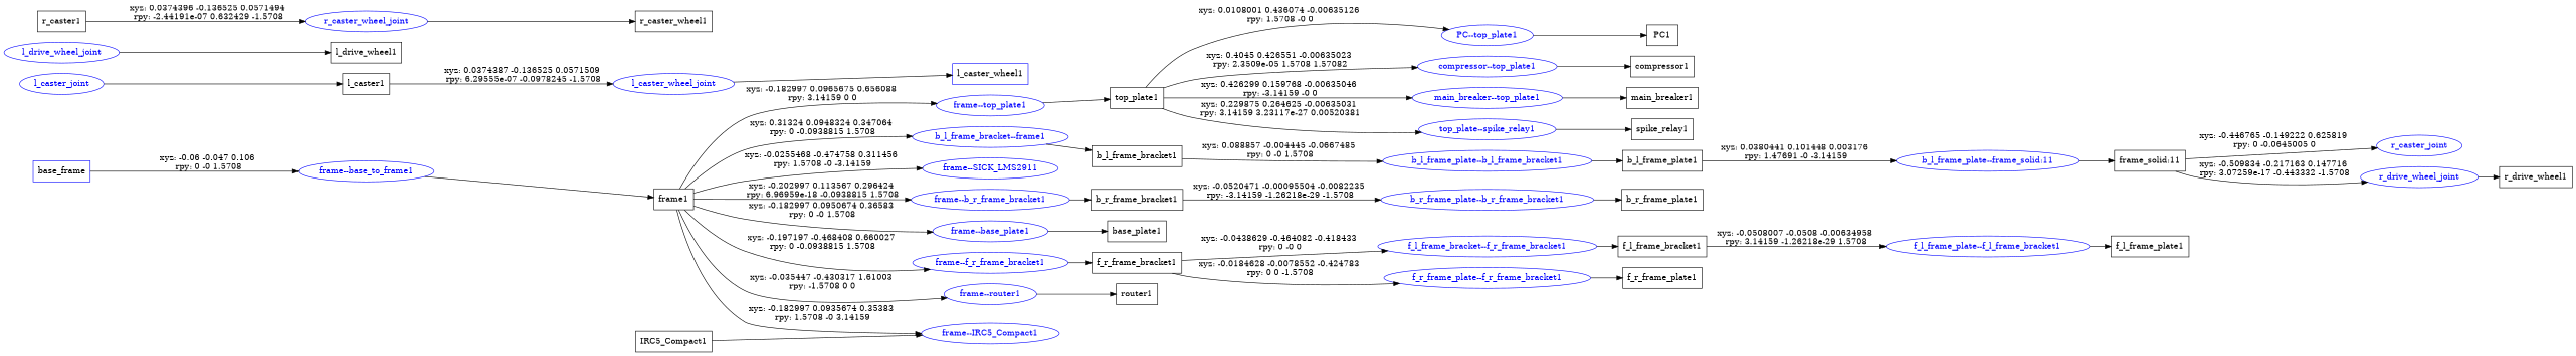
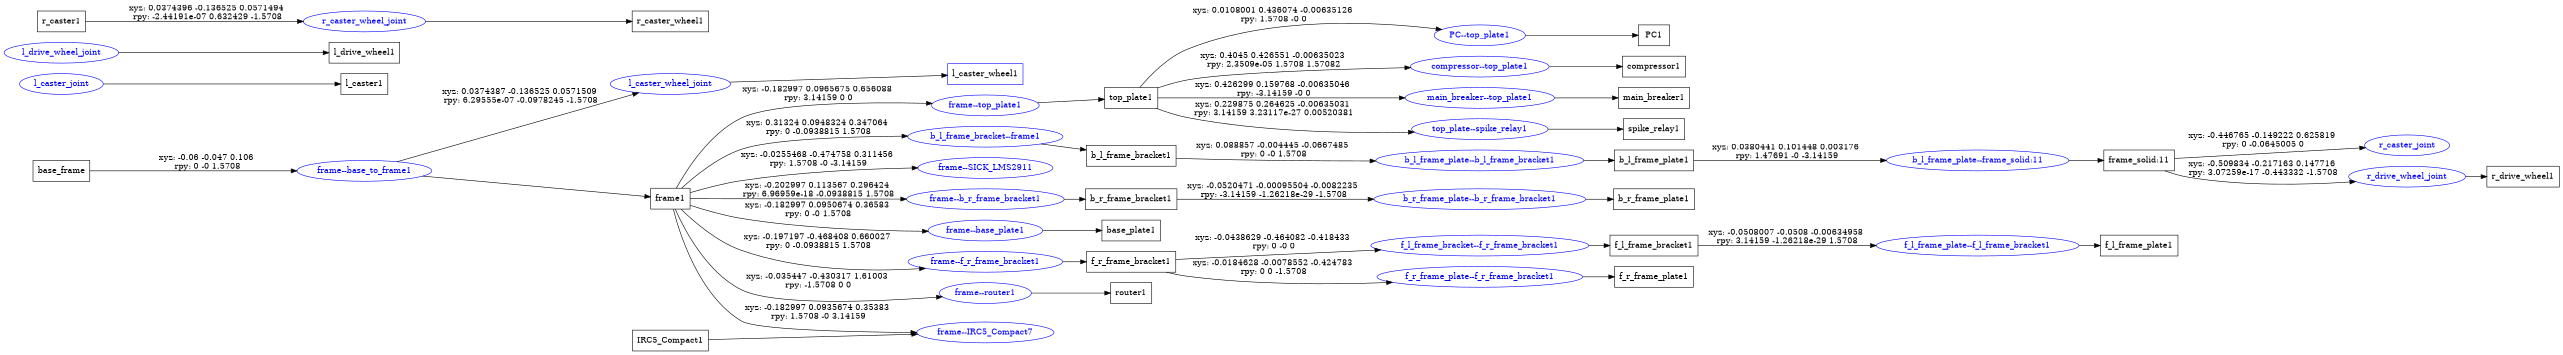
  digraph {
    rankdir=LR
    node [shape=box color=blue]
-   n1 [label=base_frame]
+   n1 [label=base_frame color=""]
    "frame--base_to_frame1" [fontcolor=blue shape=ellipse]
    n3 [label=frame1 color=""]
    "b_l_frame_bracket--frame1" [fontcolor=blue shape=ellipse]
-   "frame--IRC5_Compact1" [fontcolor=blue shape=ellipse]
+   "frame--IRC5_Compact1" [fontcolor=blue shape=ellipse label="frame--IRC5_Compact7"]
    "frame--SICK_LMS2911" [fontcolor=blue shape=ellipse]
    "frame--b_r_frame_bracket1" [fontcolor=blue shape=ellipse]
    "frame--base_plate1" [fontcolor=blue shape=ellipse]
    "frame--f_r_frame_bracket1" [fontcolor=blue shape=ellipse]
    "frame--router1" [fontcolor=blue shape=ellipse]
    "frame--top_plate1" [fontcolor=blue shape=ellipse]
    n12 [label=b_l_frame_bracket1 color=""]
    n13 [label=b_r_frame_bracket1 color=""]
    n14 [label=base_plate1 color=""]
    n15 [label=f_r_frame_bracket1 color=""]
    n16 [label=router1 color=""]
    n17 [label=top_plate1 color=""]
    "b_l_frame_plate--b_l_frame_bracket1" [fontcolor=blue shape=ellipse]
    n19 [label=b_l_frame_plate1 color=""]
    "b_l_frame_plate--frame_solid:11" [fontcolor=blue shape=ellipse]
    n21 [label="frame_solid:11" color=""]
    r_caster_joint [fontcolor=blue shape=ellipse]
    r_drive_wheel_joint [fontcolor=blue shape=ellipse]
    l_caster_joint [fontcolor=blue shape=ellipse]
    n25 [label=l_caster1 color=""]
    l_drive_wheel_joint [fontcolor=blue shape=ellipse]
    n27 [label=l_drive_wheel1 color=""]
    n28 [label=r_drive_wheel1 color=""]
    l_caster_wheel_joint [fontcolor=blue shape=ellipse]
    n30 [label=l_caster_wheel1]
    n31 [label=r_caster1 color=""]
    r_caster_wheel_joint [fontcolor=blue shape=ellipse]
    n33 [label=r_caster_wheel1 color=""]
    n34 [label=IRC5_Compact1 color=""]
    "b_r_frame_plate--b_r_frame_bracket1" [fontcolor=blue shape=ellipse]
    n36 [label=b_r_frame_plate1 color=""]
    "f_l_frame_bracket--f_r_frame_bracket1" [fontcolor=blue shape=ellipse]
    "f_r_frame_plate--f_r_frame_bracket1" [fontcolor=blue shape=ellipse]
    n39 [label=f_l_frame_bracket1 color=""]
    n40 [label=f_r_frame_plate1 color=""]
    "f_l_frame_plate--f_l_frame_bracket1" [fontcolor=blue shape=ellipse]
    n42 [label=f_l_frame_plate1 color=""]
    "PC--top_plate1" [fontcolor=blue shape=ellipse]
    "compressor--top_plate1" [fontcolor=blue shape=ellipse]
    "main_breaker--top_plate1" [fontcolor=blue shape=ellipse]
    "top_plate--spike_relay1" [fontcolor=blue shape=ellipse]
    n47 [label=PC1 color=""]
    n48 [label=compressor1 color=""]
    n49 [label=main_breaker1 color=""]
    n50 [label=spike_relay1 color=""]
    n1 -> "frame--base_to_frame1" [label="xyz: -0.06 -0.047 0.106 \nrpy: 0 -0 1.5708"]
    "frame--base_to_frame1" -> n3
    n3 -> "b_l_frame_bracket--frame1" [label="xyz: 0.31324 0.0948324 0.347064 \nrpy: 0 -0.0938815 1.5708"]
    n3 -> "frame--IRC5_Compact1" [label="xyz: -0.182997 0.0935674 0.35383 \nrpy: 1.5708 -0 3.14159"]
    n3 -> "frame--SICK_LMS2911" [label="xyz: -0.0255468 -0.474758 0.311456 \nrpy: 1.5708 -0 -3.14159"]
    n3 -> "frame--b_r_frame_bracket1" [label="xyz: -0.202997 0.113567 0.296424 \nrpy: 6.96959e-18 -0.0938815 1.5708"]
    n3 -> "frame--base_plate1" [label="xyz: -0.182997 0.0950674 0.36583 \nrpy: 0 -0 1.5708"]
    n3 -> "frame--f_r_frame_bracket1" [label="xyz: -0.197197 -0.468408 0.660027 \nrpy: 0 -0.0938815 1.5708"]
    n3 -> "frame--router1" [label="xyz: -0.035447 -0.430317 1.61003 \nrpy: -1.5708 0 0"]
    n3 -> "frame--top_plate1" [label="xyz: -0.182997 0.0965675 0.656088 \nrpy: 3.14159 0 0"]
    "b_l_frame_bracket--frame1" -> n12
    "frame--b_r_frame_bracket1" -> n13
    "frame--base_plate1" -> n14
    "frame--f_r_frame_bracket1" -> n15
    "frame--router1" -> n16
    "frame--top_plate1" -> n17
    n12 -> "b_l_frame_plate--b_l_frame_bracket1" [label="xyz: 0.088857 -0.004445 -0.0667485 \nrpy: 0 -0 1.5708"]
    n13 -> "b_r_frame_plate--b_r_frame_bracket1" [label="xyz: -0.0520471 -0.00095504 -0.0082235 \nrpy: -3.14159 -1.26218e-29 -1.5708"]
    n15 -> "f_l_frame_bracket--f_r_frame_bracket1" [label="xyz: -0.0438629 -0.464082 -0.418433 \nrpy: 0 -0 0"]
    n15 -> "f_r_frame_plate--f_r_frame_bracket1" [label="xyz: -0.0184628 -0.0078552 -0.424783 \nrpy: 0 0 -1.5708"]
    n17 -> "PC--top_plate1" [label="xyz: 0.0108001 0.436074 -0.00635126 \nrpy: 1.5708 -0 0"]
    n17 -> "compressor--top_plate1" [label="xyz: 0.4045 0.426551 -0.00635023 \nrpy: 2.3509e-05 1.5708 1.57082"]
    n17 -> "main_breaker--top_plate1" [label="xyz: 0.426299 0.159768 -0.00635046 \nrpy: -3.14159 -0 0"]
    n17 -> "top_plate--spike_relay1" [label="xyz: 0.229875 0.264625 -0.00635031 \nrpy: 3.14159 3.23117e-27 0.00520381"]
    "b_l_frame_plate--b_l_frame_bracket1" -> n19
    n19 -> "b_l_frame_plate--frame_solid:11" [label="xyz: 0.0380441 0.101448 0.003176 \nrpy: 1.47691 -0 -3.14159"]
    "b_l_frame_plate--frame_solid:11" -> n21
    n21 -> r_caster_joint [label="xyz: -0.446765 -0.149222 0.625819 \nrpy: 0 -0.0645005 0"]
    n21 -> r_drive_wheel_joint [label="xyz: -0.509834 -0.217163 0.147716 \nrpy: 3.07259e-17 -0.443332 -1.5708"]
    r_drive_wheel_joint -> n28
    l_caster_joint -> n25
-   n25 -> l_caster_wheel_joint [label="xyz: 0.0374387 -0.136525 0.0571509 \nrpy: 6.29555e-07 -0.0978245 -1.5708"]
+   "frame--base_to_frame1" -> l_caster_wheel_joint [label="xyz: 0.0374387 -0.136525 0.0571509 \nrpy: 6.29555e-07 -0.0978245 -1.5708"]
    l_drive_wheel_joint -> n27
    l_caster_wheel_joint -> n30
    n31 -> r_caster_wheel_joint [label="xyz: 0.0374396 -0.136525 0.0571494 \nrpy: -2.44191e-07 0.632429 -1.5708"]
    r_caster_wheel_joint -> n33
    n34 -> "frame--IRC5_Compact1"
    "b_r_frame_plate--b_r_frame_bracket1" -> n36
    "f_l_frame_bracket--f_r_frame_bracket1" -> n39
    "f_r_frame_plate--f_r_frame_bracket1" -> n40
    n39 -> "f_l_frame_plate--f_l_frame_bracket1" [label="xyz: -0.0508007 -0.0508 -0.00634958 \nrpy: 3.14159 -1.26218e-29 1.5708"]
    "f_l_frame_plate--f_l_frame_bracket1" -> n42
    "PC--top_plate1" -> n47
    "compressor--top_plate1" -> n48
    "main_breaker--top_plate1" -> n49
    "top_plate--spike_relay1" -> n50
  }
